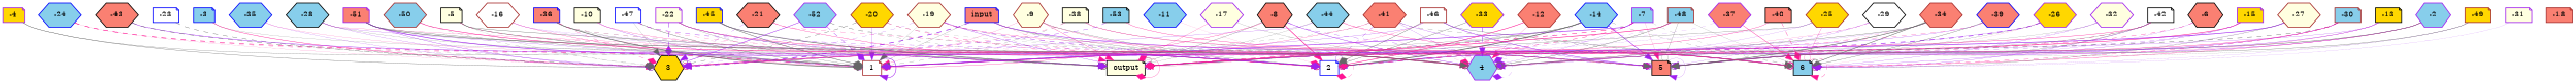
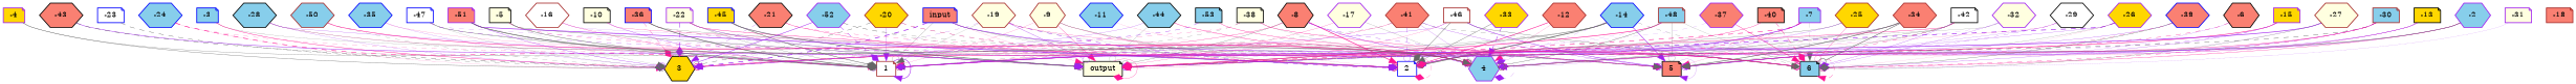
  digraph {
    node [color=black fillcolor=skyblue fontsize=9 shape=hexagon style=filled]
    edge [arrowhead=diamond color=gray40 style=bold]
    input [color=blue fillcolor=salmon height=0.2 shape=note width=0.2]
    output [fillcolor=lightyellow height=0.2 shape=note width=0.2]
    1 [color=brown fillcolor=white height=0.2 shape=note width=0.2]
    2 [color=blue fillcolor=white height=0.2 shape=note width=0.2]
    3 [fillcolor=gold height=0.2 width=0.2]
    4 [color=purple height=0.2 width=0.2]
    6 [height=0.2 shape=note width=0.2]
    -2 [color=purple height=0.2 width=0.2]
    5 [fillcolor=salmon height=0.2 shape=note width=0.2]
    -3 [color=blue height=0.2 shape=note width=0.2]
    -4 [color=purple fillcolor=gold height=0.2 shape=note width=0.2]
    -5 [fillcolor=lightyellow height=0.2 shape=note width=0.2]
    -6 [fillcolor=salmon height=0.2 width=0.2]
    -7 [color=purple height=0.2 shape=note width=0.2]
    -8 [fillcolor=salmon height=0.2 width=0.2]
    -9 [color=brown fillcolor=lightyellow height=0.2 width=0.2]
    -10 [fillcolor=lightyellow height=0.2 shape=note width=0.2]
    -11 [color=blue height=0.2 width=0.2]
    -12 [color=brown fillcolor=salmon height=0.2 width=0.2]
    -13 [fillcolor=gold height=0.2 shape=note width=0.2]
    -14 [color=blue height=0.2 width=0.2]
    -15 [color=purple fillcolor=gold height=0.2 shape=note width=0.2]
    -16 [color=brown fillcolor=white height=0.2 width=0.2]
    -17 [color=purple fillcolor=lightyellow height=0.2 width=0.2]
    -18 [color=brown fillcolor=salmon height=0.2 shape=note width=0.2]
    -19 [color=brown fillcolor=lightyellow height=0.2 width=0.2]
    -20 [color=brown fillcolor=gold height=0.2 width=0.2]
    -21 [fillcolor=salmon height=0.2 width=0.2]
    -22 [color=purple fillcolor=lightyellow height=0.2 shape=note width=0.2]
    -23 [color=blue fillcolor=white height=0.2 shape=note width=0.2]
    -24 [color=blue height=0.2 width=0.2]
    -25 [color=brown fillcolor=gold height=0.2 width=0.2]
    -26 [color=purple fillcolor=gold height=0.2 width=0.2]
    -27 [color=brown fillcolor=lightyellow height=0.2 width=0.2]
    -28 [height=0.2 width=0.2]
    -29 [fillcolor=white height=0.2 width=0.2]
    -30 [color=brown height=0.2 shape=note width=0.2]
    -31 [color=purple fillcolor=lightyellow height=0.2 shape=note width=0.2]
    -32 [color=purple fillcolor=lightyellow height=0.2 width=0.2]
    -33 [color=purple fillcolor=gold height=0.2 width=0.2]
    -34 [color=brown fillcolor=salmon height=0.2 width=0.2]
    -35 [color=blue height=0.2 width=0.2]
    -36 [color=blue fillcolor=salmon height=0.2 shape=note width=0.2]
    -37 [color=purple fillcolor=salmon height=0.2 width=0.2]
    -38 [fillcolor=lightyellow height=0.2 shape=note width=0.2]
    -39 [color=blue fillcolor=salmon height=0.2 width=0.2]
    -40 [fillcolor=salmon height=0.2 shape=note width=0.2]
    -41 [color=brown fillcolor=salmon height=0.2 width=0.2]
    -42 [fillcolor=white height=0.2 shape=note width=0.2]
    -43 [fillcolor=salmon height=0.2 width=0.2]
    -44 [height=0.2 width=0.2]
    -45 [color=blue fillcolor=gold height=0.2 shape=note width=0.2]
    -46 [color=brown fillcolor=white height=0.2 shape=note width=0.2]
    -47 [color=blue fillcolor=white height=0.2 shape=note width=0.2]
    -48 [color=brown height=0.2 shape=note width=0.2]
-   -49 [color=brown fillcolor=gold height=0.2 shape=note width=0.2]
    -50 [color=brown height=0.2 width=0.2]
    -51 [color=purple fillcolor=salmon height=0.2 shape=note width=0.2]
    -52 [color=purple height=0.2 width=0.2]
    -53 [height=0.2 shape=note width=0.2]
    input -> output [arrowhead=normal color=deeppink penwidth=0.11999876252998418]
    input -> 1 [arrowhead=odot penwidth=0.23703259670605942 style=solid]
    input -> 2 [arrowhead=normal penwidth=0.31227755324004414]
    input -> 3 [arrowhead=normal color=purple penwidth=0.8589257372213902 style=dashed]
    input -> 4 [arrowhead=odot penwidth=0.21042767781440408 style=solid]
    input -> 6 [arrowhead=odot color=purple penwidth=0.6088803540027713 style=solid]
    output -> output [color=deeppink penwidth=0.2969931007589397]
    1 -> 1 [arrowhead=normal color=purple penwidth=0.649093083567073 style=solid]
    2 -> 2 [color=deeppink penwidth=0.2255693321573822 style=dashed]
    4 -> 4 [color=purple penwidth=0.1769037457262992 style=dashed]
    6 -> 6 [arrowhead=normal color=deeppink penwidth=0.3460231972711803 style=dashed]
    -2 -> 2 [arrowhead=odot color=purple penwidth=0.41886460957757254 style=solid]
    -2 -> 6 [color=deeppink penwidth=0.3397643482667706 style=solid]
    -2 -> 5 [arrowhead=normal penwidth=0.5394824857086945 style=solid]
    5 -> 5 [arrowhead=normal color=purple penwidth=0.19558407503916148 style=solid]
    -3 -> 2 [penwidth=0.1895558180281401]
    -3 -> 3 [arrowhead=normal color=deeppink penwidth=0.5022566488990489]
    -4 -> 1 [penwidth=0.3041540008624025]
    -4 -> 3 [arrowhead=odot penwidth=0.40015621505325827]
    -5 -> output [arrowhead=normal penwidth=0.4229005704571507]
    -5 -> 1 [arrowhead=odot penwidth=0.5411732640953117 style=solid]
    -5 -> 3 [arrowhead=normal penwidth=0.12024222295186422]
    -5 -> 6 [arrowhead=odot color=deeppink penwidth=0.30099938822216427 style=dashed]
    -6 -> 4 [color=deeppink penwidth=0.39877771226173886 style=dashed]
    -6 -> 5 [color=purple penwidth=0.1831692349794515]
    -7 -> output [color=deeppink penwidth=0.6415643512159379 style=dashed]
    -7 -> 1 [color=purple penwidth=0.7074611488717568 style=solid]
    -7 -> 2 [arrowhead=odot color=deeppink penwidth=0.47958755144721743 style=dashed]
    -7 -> 4 [color=purple penwidth=0.20447117661501904 style=solid]
    -7 -> 6 [arrowhead=normal penwidth=0.16662006063750312 style=dashed]
    -7 -> 5 [arrowhead=normal color=deeppink penwidth=0.1612375874123521 style=solid]
    -8 -> output [arrowhead=odot penwidth=0.3246455051217466 style=solid]
    -8 -> 1 [color=deeppink penwidth=0.3425778664603082]
    -8 -> 2 [arrowhead=normal color=deeppink penwidth=0.7770693693153122 style=solid]
    -8 -> 4 [color=purple penwidth=0.48243169506954586 style=solid]
    -8 -> 5 [color=purple penwidth=0.3284390995602885 style=dashed]
    -9 -> output [arrowhead=normal color=deeppink penwidth=0.324134198986245]
    -9 -> 1 [arrowhead=normal color=deeppink penwidth=0.1842476733412484]
    -9 -> 2 [arrowhead=odot color=deeppink penwidth=0.26964392144000393]
    -9 -> 5 [arrowhead=normal penwidth=0.32745987469683135 style=solid]
    -10 -> 1 [arrowhead=odot color=purple penwidth=0.31932986921914314 style=solid]
    -10 -> 2 [arrowhead=odot color=deeppink penwidth=0.2750602351367249 style=solid]
    -11 -> 2 [color=deeppink penwidth=0.10942971021223209]
    -12 -> 2 [arrowhead=odot color=deeppink penwidth=0.6675748001137949]
    -12 -> 4 [arrowhead=normal color=deeppink penwidth=0.16892684645479883]
    -13 -> 2 [arrowhead=normal color=purple penwidth=0.25278011490553914 style=solid]
    -13 -> 4 [arrowhead=normal color=deeppink penwidth=0.1754335361590581]
    -13 -> 6 [color=deeppink penwidth=0.1149022300304656 style=dashed]
    -13 -> 5 [arrowhead=odot color=purple penwidth=0.3763107639096791]
    -14 -> output [penwidth=0.4443569145676908 style=solid]
    -14 -> 2 [penwidth=0.9654916221582956]
    -14 -> 3 [arrowhead=odot penwidth=0.23123608875385016 style=solid]
    -14 -> 4 [color=purple penwidth=0.1862499962983205 style=dashed]
    -14 -> 6 [arrowhead=odot penwidth=0.23881974488169086 style=dashed]
    -14 -> 5 [arrowhead=normal color=purple penwidth=0.6384611669136642]
    -15 -> 3 [arrowhead=odot color=deeppink penwidth=0.6676532811710211 style=solid]
    -15 -> 6 [color=purple penwidth=0.275389375635144]
    -15 -> 5 [color=purple penwidth=0.2643934544958296 style=dashed]
    -16 -> output [color=purple penwidth=0.11530800086416608]
    -16 -> 1 [color=deeppink penwidth=0.29873808756313913]
    -16 -> 2 [arrowhead=normal color=purple penwidth=0.12752415846314885 style=solid]
    -17 -> output [color=deeppink penwidth=0.2382964295042372 style=solid]
    -17 -> 4 [arrowhead=odot penwidth=0.20274980695057981 style=solid]
    -19 -> output [arrowhead=odot color=purple penwidth=0.35573910540468034]
    -19 -> 1 [arrowhead=normal penwidth=0.15181476332010066 style=solid]
    -19 -> 2 [arrowhead=normal color=purple penwidth=0.5147943419701629 style=dashed]
    -19 -> 3 [arrowhead=normal color=purple penwidth=0.21236671539001312 style=dashed]
    -19 -> 4 [arrowhead=normal penwidth=0.118899842575101 style=solid]
    -19 -> 6 [arrowhead=odot color=deeppink penwidth=0.25994280878312676]
    -20 -> 1 [arrowhead=normal color=purple penwidth=0.26276108013761135 style=solid]
    -20 -> 3 [arrowhead=odot penwidth=0.43252027596284404 style=dashed]
    -20 -> 4 [arrowhead=odot color=deeppink penwidth=0.38417959732553597 style=dashed]
    -20 -> 5 [penwidth=0.1559123919562864 style=dashed]
    -21 -> 2 [arrowhead=odot color=deeppink penwidth=0.27214724236317617 style=dashed]
    -21 -> 3 [arrowhead=normal color=purple penwidth=0.2571028263405456 style=dashed]
    -21 -> 4 [color=deeppink penwidth=0.3685261084820709 style=solid]
    -22 -> output [arrowhead=normal penwidth=0.23609330658611127 style=solid]
    -22 -> 1 [arrowhead=odot penwidth=0.2665135471983062 style=solid]
    -22 -> 2 [arrowhead=odot color=deeppink penwidth=0.4475314521184641 style=solid]
    -22 -> 3 [color=purple penwidth=0.5790106041369916 style=dashed]
    -22 -> 5 [color=purple penwidth=0.2997697288699548 style=solid]
    -23 -> output [penwidth=0.1802552786548391 style=dashed]
    -23 -> 3 [penwidth=0.3268377482062016 style=dashed]
    -24 -> output [color=deeppink penwidth=0.21066981322242734 style=dashed]
    -24 -> 1 [arrowhead=normal color=deeppink penwidth=0.6669259387424161 style=dashed]
    -24 -> 3 [arrowhead=normal color=deeppink penwidth=0.11527914606717748]
    -25 -> output [penwidth=0.3158532499998924]
    -25 -> 2 [color=purple penwidth=0.11364589380908625 style=solid]
    -25 -> 4 [arrowhead=normal color=purple penwidth=0.16666214470338175]
    -25 -> 6 [arrowhead=odot color=deeppink penwidth=0.2620172984693425]
    -26 -> output [arrowhead=odot color=purple penwidth=0.7956302564249076 style=dashed]
    -26 -> 2 [penwidth=0.2149231389735829 style=solid]
    -26 -> 6 [arrowhead=odot color=deeppink penwidth=0.10269145813347033]
    -26 -> 5 [arrowhead=normal color=purple penwidth=0.2598957088212739 style=solid]
    -27 -> 1 [arrowhead=normal color=purple penwidth=0.7613551534104174 style=solid]
    -27 -> 6 [arrowhead=odot penwidth=0.28340024025428734 style=solid]
    -27 -> 5 [arrowhead=odot color=purple penwidth=0.1003380911633293]
    -28 -> output [arrowhead=odot color=deeppink penwidth=0.20121568405171975 style=solid]
    -28 -> 1 [color=purple penwidth=0.2523219571988101]
    -28 -> 3 [color=purple penwidth=0.2216138519214203 style=solid]
    -28 -> 4 [arrowhead=normal penwidth=0.20664123879060253]
    -29 -> 2 [arrowhead=normal color=purple penwidth=0.2517678892011229 style=dashed]
    -29 -> 4 [color=deeppink penwidth=0.16747627083577582 style=solid]
    -29 -> 5 [arrowhead=normal color=purple penwidth=0.19094657216738237]
    -30 -> output [penwidth=0.5156361905052829 style=dashed]
    -30 -> 4 [color=purple penwidth=0.4411385560226887]
    -30 -> 6 [arrowhead=odot color=deeppink penwidth=0.36837199591175995 style=dashed]
    -30 -> 5 [arrowhead=normal color=deeppink penwidth=0.4313581291330164]
    -31 -> 6 [color=purple penwidth=0.11494269653295122 style=solid]
    -32 -> output [penwidth=0.19643867343060895 style=solid]
    -32 -> 4 [color=purple penwidth=0.14791085602851387 style=dashed]
    -32 -> 6 [color=purple penwidth=0.23796139907780206]
    -33 -> 2 [arrowhead=normal penwidth=0.4119637725535781 style=solid]
    -33 -> 4 [arrowhead=normal color=purple penwidth=0.5808952117959509 style=dashed]
    -34 -> 1 [arrowhead=normal color=purple penwidth=0.14700816705983816]
    -34 -> 2 [color=deeppink penwidth=0.18239317513449704 style=dashed]
    -34 -> 4 [arrowhead=odot penwidth=0.4007558704652796 style=solid]
    -34 -> 6 [arrowhead=odot penwidth=0.6474851410800734 style=solid]
    -34 -> 5 [arrowhead=normal penwidth=0.7430427400348426 style=solid]
    -35 -> 3 [arrowhead=odot color=purple penwidth=0.18859302342819856 style=solid]
    -35 -> 4 [arrowhead=odot color=deeppink penwidth=0.17238192243442002]
    -36 -> output [arrowhead=normal penwidth=0.23000933258273418 style=dashed]
    -36 -> 1 [penwidth=0.8477767352998887]
    -36 -> 2 [arrowhead=odot penwidth=0.25306192566656294]
    -36 -> 3 [color=deeppink penwidth=0.29946902179150253 style=dashed]
    -36 -> 5 [color=deeppink penwidth=0.14883234600423334 style=dashed]
    -37 -> 1 [arrowhead=odot color=purple penwidth=0.1388875435248914 style=dashed]
    -37 -> 6 [arrowhead=normal color=deeppink penwidth=0.448290787305746]
    -38 -> 1 [arrowhead=normal penwidth=0.246389657534551 style=dashed]
    -38 -> 3 [arrowhead=normal color=deeppink penwidth=0.24194025668549313 style=dashed]
    -38 -> 6 [arrowhead=normal penwidth=0.14436826476882705 style=solid]
    -38 -> 5 [arrowhead=normal color=deeppink penwidth=0.4109225578388772]
    -39 -> output [color=purple penwidth=0.3004076008835015]
    -39 -> 4 [arrowhead=odot color=deeppink penwidth=0.29485933779360446 style=dashed]
    -39 -> 6 [penwidth=0.39254867018258044]
    -40 -> 1 [arrowhead=odot color=deeppink penwidth=0.38144969585211874]
    -40 -> 6 [color=deeppink penwidth=0.4145509360618975 style=dashed]
    -41 -> 1 [arrowhead=odot penwidth=0.21220651656534006 style=dashed]
    -41 -> 2 [arrowhead=odot color=purple penwidth=0.3242531387695361 style=dashed]
    -41 -> 3 [arrowhead=normal color=deeppink penwidth=0.27940392581814655 style=solid]
    -41 -> 4 [arrowhead=odot color=purple penwidth=0.21357936293997581]
    -41 -> 6 [penwidth=0.29369236867764925 style=dashed]
    -41 -> 5 [arrowhead=odot color=purple penwidth=0.3012029338928584]
    -42 -> output [color=deeppink penwidth=0.4367134072561082 style=solid]
    -42 -> 2 [arrowhead=odot color=deeppink penwidth=0.3805559944038033 style=dashed]
    -42 -> 4 [arrowhead=odot penwidth=0.2821212139616898]
    -42 -> 6 [arrowhead=odot color=purple penwidth=0.2808594362319987]
    -42 -> 5 [arrowhead=normal penwidth=0.2930212739795772 style=solid]
    -43 -> output [arrowhead=normal color=purple penwidth=0.5347337083572777 style=solid]
    -43 -> 3 [penwidth=0.4962965194434684 style=dashed]
    -44 -> output [arrowhead=odot penwidth=0.1915108570263679]
    -44 -> 3 [arrowhead=normal color=purple penwidth=0.2356906846330874 style=solid]
    -44 -> 4 [color=deeppink penwidth=0.1269790352992406 style=dashed]
    -44 -> 6 [arrowhead=odot color=deeppink penwidth=0.3911911628916991]
    -45 -> output [arrowhead=odot penwidth=0.7665189628226653]
    -45 -> 1 [penwidth=0.5876732803508264 style=solid]
    -45 -> 4 [arrowhead=odot color=purple penwidth=0.10436247757368514 style=solid]
    -46 -> output [arrowhead=normal color=deeppink penwidth=0.19202915477066623 style=solid]
    -46 -> 1 [color=purple penwidth=0.2672360834133708 style=solid]
    -46 -> 2 [penwidth=0.43137475107614565]
    -46 -> 6 [arrowhead=normal penwidth=0.369948308471826]
    -46 -> 5 [arrowhead=normal color=purple penwidth=0.5520793573210231 style=solid]
    -47 -> output [color=purple penwidth=0.18969002904807136 style=dashed]
    -47 -> 1 [arrowhead=odot penwidth=0.4553477865888258]
-   -47 -> 2 [arrowhead=normal color=deeppink penwidth=0.2431630127701478 style=dashed]
    -47 -> 3 [arrowhead=normal penwidth=0.16150580020441652]
    -47 -> 5 [arrowhead=odot color=purple penwidth=0.30103344220547734 style=dashed]
    -48 -> output [color=deeppink penwidth=0.7148138280964239 style=solid]
    -48 -> 3 [color=purple penwidth=0.16504344630128276 style=dashed]
    -48 -> 4 [arrowhead=odot penwidth=0.41317476985902124]
    -48 -> 6 [arrowhead=odot penwidth=0.17380544367968226]
    -48 -> 5 [arrowhead=odot penwidth=0.2556536574494235]
-   -49 -> 4 [arrowhead=odot penwidth=0.1305930486539828]
-   -49 -> 6 [arrowhead=normal color=purple penwidth=0.12087792622560734 style=solid]
-   -49 -> 5 [arrowhead=odot penwidth=0.3800773693337747]
    -50 -> 3 [penwidth=0.21259839166631422 style=dashed]
    -50 -> 4 [arrowhead=normal color=deeppink penwidth=0.6318890556368657 style=solid]
    -51 -> 1 [penwidth=0.37671497069904925]
    -51 -> 2 [color=purple penwidth=0.7634948959838868]
    -51 -> 3 [arrowhead=odot color=purple penwidth=0.364291827562784]
    -51 -> 4 [arrowhead=odot penwidth=0.6863479295863599 style=solid]
    -52 -> 1 [color=purple penwidth=0.42719552996724 style=dashed]
    -52 -> 3 [arrowhead=odot color=purple penwidth=0.5617820099735418]
    -52 -> 4 [arrowhead=normal penwidth=0.2352696749097042 style=dashed]
    -52 -> 5 [arrowhead=normal penwidth=0.282561362842893 style=dashed]
    -53 -> 3 [arrowhead=normal color=purple penwidth=0.4088482076687594 style=dashed]
    -53 -> 6 [arrowhead=odot color=deeppink penwidth=0.39378968286622495]
  }
